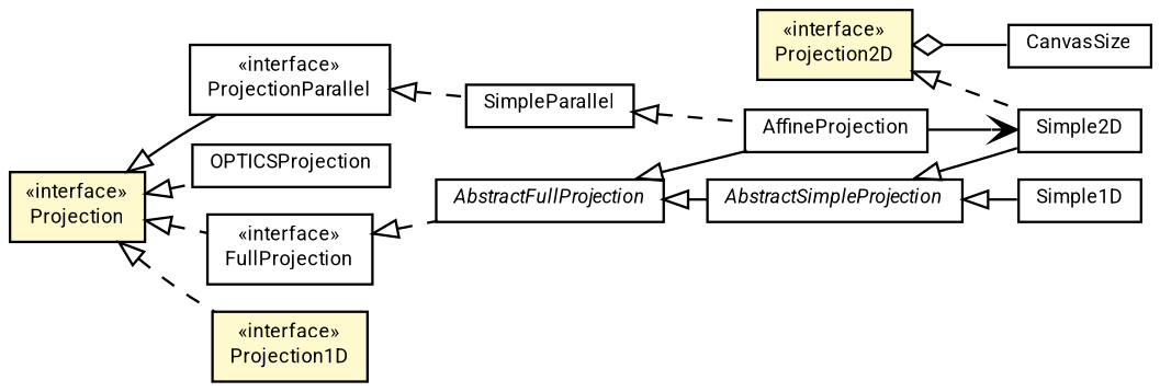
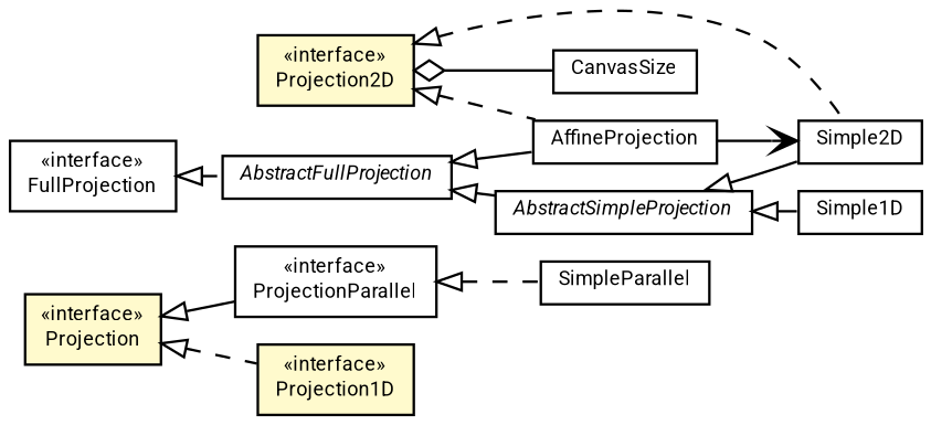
  digraph {
    nodesep=0.15
    rankdir=LR
    ranksep=0.25
    node [fontcolor=black fontname=Roboto fontsize=8 margin=0 shape=plaintext]
    edge [color=black fontname=Roboto fontsize=7 labelfontname=Roboto labelfontsize=7 weight=9 arrowtail=empty dir=back style=dashed]
    n1 [height=0 label=<<table title="de.lmu.ifi.dbs.elki.visualization.projections.SimpleParallel" border="0" cellborder="1" cellspacing="0" cellpadding="2" href="SimpleParallel.html" target="_parent"> 		<tr><td><table border="0" cellspacing="0" cellpadding="1"> 		<tr><td align="center" balign="center"> <font face="Roboto">SimpleParallel</font> </td></tr> 		</table></td></tr> 		</table>> width=0]
    n2 [height=0 label=<<table title="de.lmu.ifi.dbs.elki.visualization.projections.AffineProjection" border="0" cellborder="1" cellspacing="0" cellpadding="2" href="AffineProjection.html" target="_parent"> 		<tr><td><table border="0" cellspacing="0" cellpadding="1"> 		<tr><td align="center" balign="center"> <font face="Roboto">AffineProjection</font> </td></tr> 		</table></td></tr> 		</table>> width=0]
    n3 [height=0 label=<<table title="de.lmu.ifi.dbs.elki.visualization.projections.Simple2D" border="0" cellborder="1" cellspacing="0" cellpadding="2" href="Simple2D.html" target="_parent"> 		<tr><td><table border="0" cellspacing="0" cellpadding="1"> 		<tr><td align="center" balign="center"> <font face="Roboto">Simple2D</font> </td></tr> 		</table></td></tr> 		</table>> width=0]
    n4 [height=0 label=<<table title="de.lmu.ifi.dbs.elki.visualization.projections.CanvasSize" border="0" cellborder="1" cellspacing="0" cellpadding="2" href="CanvasSize.html" target="_parent"> 		<tr><td><table border="0" cellspacing="0" cellpadding="1"> 		<tr><td align="center" balign="center"> <font face="Roboto">CanvasSize</font> </td></tr> 		</table></td></tr> 		</table>> width=0]
    n5 [height=0 label=<<table title="de.lmu.ifi.dbs.elki.visualization.projections.Projection" border="0" cellborder="1" cellspacing="0" cellpadding="2" bgcolor="LemonChiffon" href="Projection.html" target="_parent"> 		<tr><td><table border="0" cellspacing="0" cellpadding="1"> 		<tr><td align="center" balign="center"> &#171;interface&#187; </td></tr> 		<tr><td align="center" balign="center"> <font face="Roboto">Projection</font> </td></tr> 		</table></td></tr> 		</table>> width=0]
    n6 [height=0 label=<<table title="de.lmu.ifi.dbs.elki.visualization.projections.ProjectionParallel" border="0" cellborder="1" cellspacing="0" cellpadding="2" href="ProjectionParallel.html" target="_parent"> 		<tr><td><table border="0" cellspacing="0" cellpadding="1"> 		<tr><td align="center" balign="center"> &#171;interface&#187; </td></tr> 		<tr><td align="center" balign="center"> <font face="Roboto">ProjectionParallel</font> </td></tr> 		</table></td></tr> 		</table>> width=0]
-   n7 [height=0 label=<<table title="de.lmu.ifi.dbs.elki.visualization.projections.OPTICSProjection" border="0" cellborder="1" cellspacing="0" cellpadding="2" href="OPTICSProjection.html" target="_parent"> 		<tr><td><table border="0" cellspacing="0" cellpadding="1"> 		<tr><td align="center" balign="center"> <font face="Roboto">OPTICSProjection</font> </td></tr> 		</table></td></tr> 		</table>> width=0]
    n8 [height=0 label=<<table title="de.lmu.ifi.dbs.elki.visualization.projections.FullProjection" border="0" cellborder="1" cellspacing="0" cellpadding="2" href="FullProjection.html" target="_parent"> 		<tr><td><table border="0" cellspacing="0" cellpadding="1"> 		<tr><td align="center" balign="center"> &#171;interface&#187; </td></tr> 		<tr><td align="center" balign="center"> <font face="Roboto">FullProjection</font> </td></tr> 		</table></td></tr> 		</table>> width=0]
    n9 [height=0 label=<<table title="de.lmu.ifi.dbs.elki.visualization.projections.Projection1D" border="0" cellborder="1" cellspacing="0" cellpadding="2" bgcolor="LemonChiffon" href="Projection1D.html" target="_parent"> 		<tr><td><table border="0" cellspacing="0" cellpadding="1"> 		<tr><td align="center" balign="center"> &#171;interface&#187; </td></tr> 		<tr><td align="center" balign="center"> <font face="Roboto">Projection1D</font> </td></tr> 		</table></td></tr> 		</table>> width=0]
    n10 [height=0 label=<<table title="de.lmu.ifi.dbs.elki.visualization.projections.Projection2D" border="0" cellborder="1" cellspacing="0" cellpadding="2" bgcolor="LemonChiffon" href="Projection2D.html" target="_parent"> 		<tr><td><table border="0" cellspacing="0" cellpadding="1"> 		<tr><td align="center" balign="center"> &#171;interface&#187; </td></tr> 		<tr><td align="center" balign="center"> <font face="Roboto">Projection2D</font> </td></tr> 		</table></td></tr> 		</table>> width=0]
    n11 [height=0 label=<<table title="de.lmu.ifi.dbs.elki.visualization.projections.AbstractFullProjection" border="0" cellborder="1" cellspacing="0" cellpadding="2" href="AbstractFullProjection.html" target="_parent"> 		<tr><td><table border="0" cellspacing="0" cellpadding="1"> 		<tr><td align="center" balign="center"> <font face="Roboto"><i>AbstractFullProjection</i></font> </td></tr> 		</table></td></tr> 		</table>> width=0]
    n12 [height=0 label=<<table title="de.lmu.ifi.dbs.elki.visualization.projections.AbstractSimpleProjection" border="0" cellborder="1" cellspacing="0" cellpadding="2" href="AbstractSimpleProjection.html" target="_parent"> 		<tr><td><table border="0" cellspacing="0" cellpadding="1"> 		<tr><td align="center" balign="center"> <font face="Roboto"><i>AbstractSimpleProjection</i></font> </td></tr> 		</table></td></tr> 		</table>> width=0]
    n13 [height=0 label=<<table title="de.lmu.ifi.dbs.elki.visualization.projections.Simple1D" border="0" cellborder="1" cellspacing="0" cellpadding="2" href="Simple1D.html" target="_parent"> 		<tr><td><table border="0" cellspacing="0" cellpadding="1"> 		<tr><td align="center" balign="center"> <font face="Roboto">Simple1D</font> </td></tr> 		</table></td></tr> 		</table>> width=0]
    n2 -> n3 [arrowhead=open weight=1 arrowtail="" dir="" style=""]
    n5 -> n6 [style=solid]
-   n5 -> n7
-   n5 -> n8
    n5 -> n9
    n6 -> n1
    n8 -> n11
-   n1 -> n2
+   n10 -> n2
    n10 -> n3
    n10 -> n4 [arrowhead=none arrowtail=ediamond weight=4 style=""]
    n11 -> n2 [weight=10 style=""]
    n11 -> n12 [weight=10 style=""]
    n12 -> n3 [weight=10 style=""]
    n12 -> n13 [weight=10 style=""]
  }
